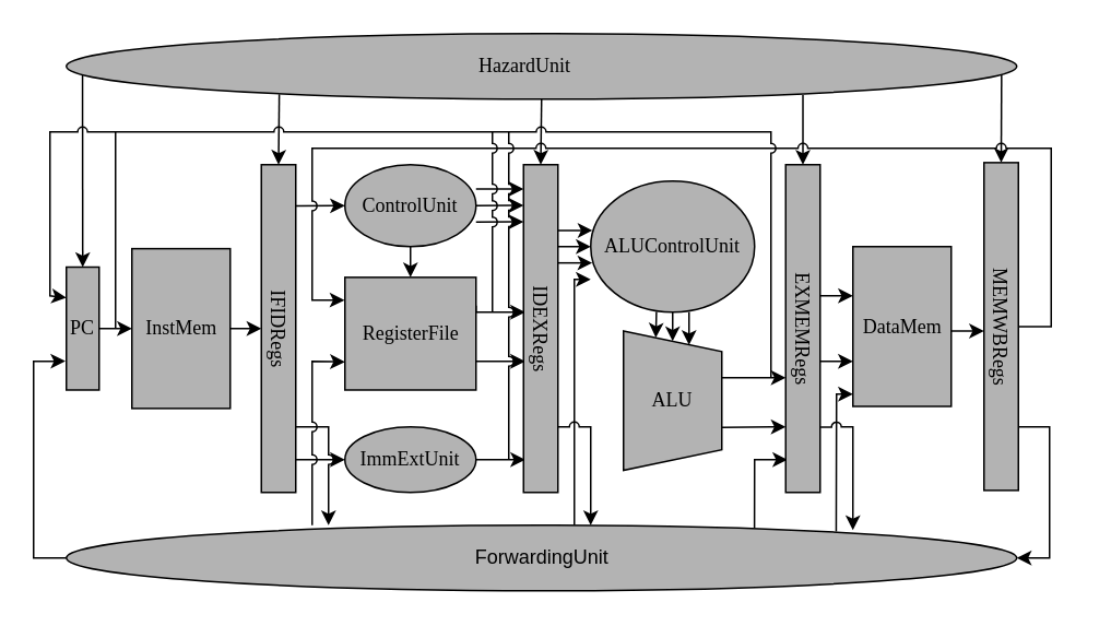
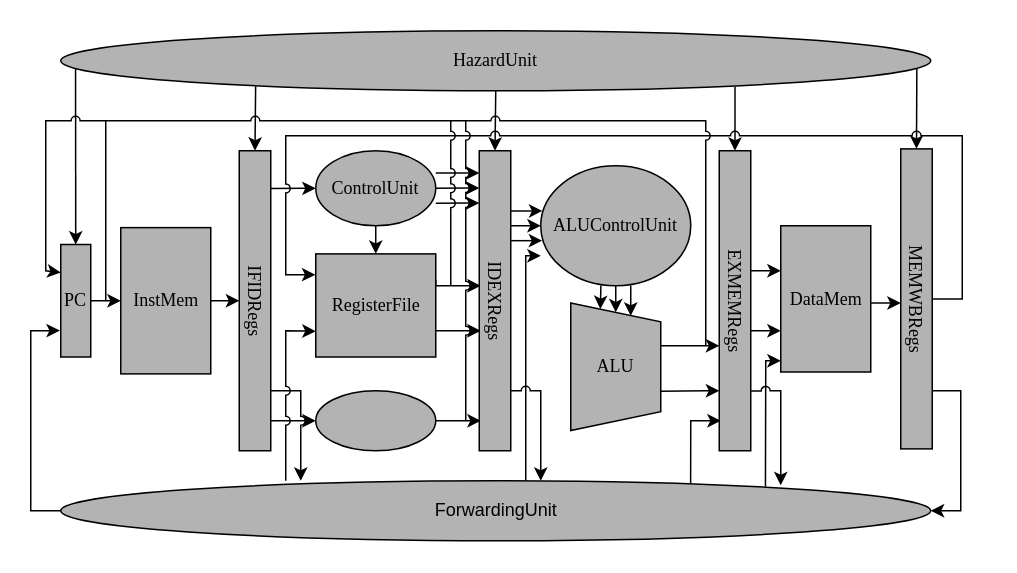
  <mxCell id="0" />
  <mxCell id="1" parent="0" />
  <mxCell id="2" value="" style="group;fillColor=#B3B3B3;fillStyle=auto;gradientColor=none;container=0;" parent="1" vertex="1" connectable="0"><mxGeometry x="40" y="162.5" width="20" height="75" as="geometry" /></mxCell>
  <mxCell id="3" style="edgeStyle=orthogonalEdgeStyle;rounded=0;orthogonalLoop=1;jettySize=auto;html=1;exitX=1;exitY=0.5;exitDx=0;exitDy=0;entryX=0;entryY=0.5;entryDx=0;entryDy=0;" parent="1" source="45" target="47" edge="1"><mxGeometry relative="1" as="geometry" /></mxCell>
  <mxCell id="4" value="" style="group;fillColor=#B3B3B3;container=0;" parent="1" vertex="1" connectable="0"><mxGeometry x="159" y="100" width="21" height="200" as="geometry" /></mxCell>
  <mxCell id="5" style="edgeStyle=orthogonalEdgeStyle;rounded=0;orthogonalLoop=1;jettySize=auto;html=1;exitX=1;exitY=0.5;exitDx=0;exitDy=0;entryX=0;entryY=0.5;entryDx=0;entryDy=0;" parent="1" source="47" target="49" edge="1"><mxGeometry relative="1" as="geometry" /></mxCell>
  <mxCell id="6" value="" style="endArrow=classic;html=1;rounded=0;entryX=0;entryY=0.5;entryDx=0;entryDy=0;exitX=1.004;exitY=0.126;exitDx=0;exitDy=0;exitPerimeter=0;" parent="1" source="49" target="51" edge="1"><mxGeometry width="50" height="50" relative="1" as="geometry"><mxPoint x="230" y="220" as="sourcePoint" /><mxPoint x="280" y="170" as="targetPoint" /></mxGeometry></mxCell>
  <mxCell id="7" value="" style="endArrow=classic;html=1;rounded=0;entryX=0;entryY=0.5;entryDx=0;entryDy=0;" parent="1" target="55" edge="1"><mxGeometry width="50" height="50" relative="1" as="geometry"><mxPoint x="180" y="280" as="sourcePoint" /><mxPoint x="220" y="160" as="targetPoint" /></mxGeometry></mxCell>
  <mxCell id="8" value="" style="endArrow=classic;html=1;rounded=0;entryX=0;entryY=0.25;entryDx=0;entryDy=0;" parent="1" edge="1"><mxGeometry width="50" height="50" relative="1" as="geometry"><mxPoint x="290" y="135" as="sourcePoint" /><mxPoint x="319" y="134.87" as="targetPoint" /></mxGeometry></mxCell>
  <mxCell id="9" value="" style="endArrow=classic;html=1;rounded=0;entryX=0;entryY=0.5;entryDx=0;entryDy=0;exitX=1;exitY=0.25;exitDx=0;exitDy=0;" parent="1" source="57" target="59" edge="1"><mxGeometry width="50" height="50" relative="1" as="geometry"><mxPoint x="340" y="160" as="sourcePoint" /><mxPoint x="390" y="140" as="targetPoint" /><Array as="points" /></mxGeometry></mxCell>
  <mxCell id="10" style="edgeStyle=orthogonalEdgeStyle;rounded=0;orthogonalLoop=1;jettySize=auto;html=1;exitX=0.5;exitY=1;exitDx=0;exitDy=0;entryX=0;entryY=0.5;entryDx=0;entryDy=0;" parent="1" source="59" target="61" edge="1"><mxGeometry relative="1" as="geometry"><mxPoint x="410" y="210" as="targetPoint" /></mxGeometry></mxCell>
  <mxCell id="11" value="" style="endArrow=classic;html=1;rounded=0;entryX=0;entryY=0.75;entryDx=0;entryDy=0;exitX=0.575;exitY=-0.002;exitDx=0;exitDy=0;exitPerimeter=0;" parent="1" edge="1"><mxGeometry width="50" height="50" relative="1" as="geometry"><mxPoint x="440.12" y="260.375" as="sourcePoint" /><mxPoint x="479" y="260" as="targetPoint" /><Array as="points"><mxPoint x="470" y="260" /></Array></mxGeometry></mxCell>
  <mxCell id="12" value="" style="endArrow=classic;html=1;rounded=0;entryX=0;entryY=0.75;entryDx=0;entryDy=0;exitX=0.575;exitY=-0.002;exitDx=0;exitDy=0;exitPerimeter=0;" parent="1" edge="1"><mxGeometry width="50" height="50" relative="1" as="geometry"><mxPoint x="440" y="230" as="sourcePoint" /><mxPoint x="479" y="230" as="targetPoint" /><Array as="points" /></mxGeometry></mxCell>
  <mxCell id="13" value="" style="endArrow=classic;html=1;rounded=0;entryX=0.048;entryY=0.671;entryDx=0;entryDy=0;exitX=0.401;exitY=0.998;exitDx=0;exitDy=0;exitPerimeter=0;entryPerimeter=0;" parent="1" source="59" target="61" edge="1"><mxGeometry width="50" height="50" relative="1" as="geometry"><mxPoint x="390" y="230" as="sourcePoint" /><mxPoint x="440" y="180" as="targetPoint" /></mxGeometry></mxCell>
  <mxCell id="14" value="" style="endArrow=classic;html=1;rounded=0;" parent="1" edge="1"><mxGeometry width="50" height="50" relative="1" as="geometry"><mxPoint x="420" y="190" as="sourcePoint" /><mxPoint x="420" y="210" as="targetPoint" /></mxGeometry></mxCell>
  <mxCell id="15" value="" style="endArrow=classic;html=1;rounded=0;entryX=0;entryY=0.308;entryDx=0;entryDy=0;entryPerimeter=0;" parent="1" target="67" edge="1"><mxGeometry width="50" height="50" relative="1" as="geometry"><mxPoint x="500" y="180" as="sourcePoint" /><mxPoint x="470" y="130" as="targetPoint" /></mxGeometry></mxCell>
  <mxCell id="16" value="" style="endArrow=classic;html=1;rounded=0;entryX=0;entryY=0.308;entryDx=0;entryDy=0;entryPerimeter=0;" parent="1" edge="1"><mxGeometry width="50" height="50" relative="1" as="geometry"><mxPoint x="500" y="220" as="sourcePoint" /><mxPoint x="520" y="220" as="targetPoint" /></mxGeometry></mxCell>
  <mxCell id="17" value="" style="endArrow=classic;html=1;rounded=0;entryX=0;entryY=0.308;entryDx=0;entryDy=0;entryPerimeter=0;" parent="1" edge="1"><mxGeometry width="50" height="50" relative="1" as="geometry"><mxPoint x="580" y="201.5" as="sourcePoint" /><mxPoint x="600" y="201.5" as="targetPoint" /></mxGeometry></mxCell>
  <mxCell id="18" value="" style="endArrow=classic;html=1;rounded=0;entryX=0.011;entryY=0.376;entryDx=0;entryDy=0;entryPerimeter=0;exitX=1.002;exitY=0.201;exitDx=0;exitDy=0;exitPerimeter=0;" parent="1" source="57" target="59" edge="1"><mxGeometry width="50" height="50" relative="1" as="geometry"><mxPoint x="340" y="130.5" as="sourcePoint" /><mxPoint x="362" y="130" as="targetPoint" /></mxGeometry></mxCell>
  <mxCell id="19" value="" style="endArrow=classic;html=1;rounded=0;entryX=0.011;entryY=0.376;entryDx=0;entryDy=0;entryPerimeter=0;exitX=1.002;exitY=0.201;exitDx=0;exitDy=0;exitPerimeter=0;" parent="1" edge="1"><mxGeometry width="50" height="50" relative="1" as="geometry"><mxPoint x="340" y="159.95" as="sourcePoint" /><mxPoint x="361" y="159.95" as="targetPoint" /></mxGeometry></mxCell>
  <mxCell id="20" value="" style="endArrow=classic;html=1;rounded=0;exitX=0.399;exitY=-0.002;exitDx=0;exitDy=0;exitPerimeter=0;startFill=0;endFill=1;" parent="1" edge="1"><mxGeometry width="50" height="50" relative="1" as="geometry"><mxPoint x="350" y="320" as="sourcePoint" /><mxPoint x="360" y="170" as="targetPoint" /><Array as="points"><mxPoint x="350" y="170" /></Array></mxGeometry></mxCell>
  <mxCell id="21" value="" style="endArrow=classic;html=1;rounded=0;startFill=0;endFill=1;exitX=0.81;exitY=0.095;exitDx=0;exitDy=0;exitPerimeter=0;" parent="1" source="72" edge="1"><mxGeometry width="50" height="50" relative="1" as="geometry"><mxPoint x="510" y="320" as="sourcePoint" /><mxPoint x="520" y="240" as="targetPoint" /><Array as="points"><mxPoint x="510" y="240" /></Array></mxGeometry></mxCell>
  <mxCell id="22" value="" style="endArrow=classic;html=1;rounded=0;exitX=0.724;exitY=0.047;exitDx=0;exitDy=0;exitPerimeter=0;endFill=1;" parent="1" source="72" edge="1"><mxGeometry width="50" height="50" relative="1" as="geometry"><mxPoint x="460" y="320" as="sourcePoint" /><mxPoint x="480" y="280" as="targetPoint" /><Array as="points"><mxPoint x="460" y="280" /></Array></mxGeometry></mxCell>
  <mxCell id="23" value="" style="endArrow=classic;html=1;rounded=0;exitX=0;exitY=0.5;exitDx=0;exitDy=0;endFill=1;entryX=-0.028;entryY=0.765;entryDx=0;entryDy=0;entryPerimeter=0;" parent="1" source="72" target="45" edge="1"><mxGeometry width="50" height="50" relative="1" as="geometry"><mxPoint x="150" y="280" as="sourcePoint" /><mxPoint x="50" y="240" as="targetPoint" /><Array as="points"><mxPoint x="20" y="340" /><mxPoint x="20" y="290" /><mxPoint x="20" y="220" /></Array></mxGeometry></mxCell>
  <mxCell id="24" value="" style="endArrow=classic;html=1;rounded=0;entryX=0;entryY=0.25;entryDx=0;entryDy=0;exitX=1;exitY=0.5;exitDx=0;exitDy=0;" parent="1" source="51" edge="1"><mxGeometry width="50" height="50" relative="1" as="geometry"><mxPoint x="300" y="124.81" as="sourcePoint" /><mxPoint x="319" y="124.81" as="targetPoint" /></mxGeometry></mxCell>
  <mxCell id="25" value="" style="endArrow=classic;html=1;rounded=0;entryX=0;entryY=0.25;entryDx=0;entryDy=0;exitX=1;exitY=0.297;exitDx=0;exitDy=0;exitPerimeter=0;" parent="1" source="51" edge="1"><mxGeometry width="50" height="50" relative="1" as="geometry"><mxPoint x="300" y="114.87" as="sourcePoint" /><mxPoint x="319" y="114.87" as="targetPoint" /></mxGeometry></mxCell>
  <mxCell id="26" style="edgeStyle=orthogonalEdgeStyle;rounded=0;orthogonalLoop=1;jettySize=auto;html=1;exitX=1;exitY=0.5;exitDx=0;exitDy=0;entryX=0.048;entryY=0.9;entryDx=0;entryDy=0;entryPerimeter=0;" parent="1" source="55" target="57" edge="1"><mxGeometry relative="1" as="geometry" /></mxCell>
  <mxCell id="27" style="edgeStyle=orthogonalEdgeStyle;rounded=0;orthogonalLoop=1;jettySize=auto;html=1;exitX=0.5;exitY=1;exitDx=0;exitDy=0;entryX=0.5;entryY=0;entryDx=0;entryDy=0;" parent="1" source="51" target="53" edge="1"><mxGeometry relative="1" as="geometry" /></mxCell>
  <mxCell id="28" style="edgeStyle=orthogonalEdgeStyle;rounded=0;orthogonalLoop=1;jettySize=auto;html=1;exitX=1;exitY=0.25;exitDx=0;exitDy=0;" parent="1" source="53" edge="1"><mxGeometry relative="1" as="geometry"><mxPoint x="320" y="190" as="targetPoint" /><Array as="points"><mxPoint x="290" y="190" /><mxPoint x="320" y="190" /></Array></mxGeometry></mxCell>
  <mxCell id="29" value="" style="endArrow=classic;html=1;rounded=0;entryX=1;entryY=0.5;entryDx=0;entryDy=0;" parent="1" target="72" edge="1"><mxGeometry width="50" height="50" relative="1" as="geometry"><mxPoint x="621" y="260" as="sourcePoint" /><mxPoint x="640" y="330" as="targetPoint" /><Array as="points"><mxPoint x="640" y="260" /><mxPoint x="640" y="290" /><mxPoint x="640" y="340" /></Array></mxGeometry></mxCell>
  <mxCell id="30" value="" style="endArrow=classic;html=1;rounded=0;exitX=1.011;exitY=0.801;exitDx=0;exitDy=0;exitPerimeter=0;jumpStyle=arc;" parent="1" source="65" edge="1"><mxGeometry width="50" height="50" relative="1" as="geometry"><mxPoint x="500.874" y="260" as="sourcePoint" /><mxPoint x="520" y="323" as="targetPoint" /><Array as="points"><mxPoint x="520" y="260" /></Array></mxGeometry></mxCell>
  <mxCell id="31" value="" style="endArrow=classic;html=1;rounded=0;exitX=1.011;exitY=0.801;exitDx=0;exitDy=0;exitPerimeter=0;jumpStyle=arc;" parent="1" edge="1"><mxGeometry width="50" height="50" relative="1" as="geometry"><mxPoint x="340" y="260" as="sourcePoint" /><mxPoint x="360" y="320" as="targetPoint" /><Array as="points"><mxPoint x="360" y="260" /></Array></mxGeometry></mxCell>
  <mxCell id="32" value="" style="endArrow=classic;html=1;rounded=0;jumpStyle=arc;" parent="1" edge="1"><mxGeometry width="50" height="50" relative="1" as="geometry"><mxPoint x="180" y="260" as="sourcePoint" /><mxPoint x="200" y="320" as="targetPoint" /><Array as="points"><mxPoint x="200" y="260" /><mxPoint x="200" y="290" /></Array></mxGeometry></mxCell>
  <mxCell id="33" value="" style="endArrow=classic;html=1;rounded=0;exitX=0.017;exitY=0.629;exitDx=0;exitDy=0;exitPerimeter=0;entryX=0.5;entryY=0;entryDx=0;entryDy=0;" parent="1" source="63" target="45" edge="1"><mxGeometry width="50" height="50" relative="1" as="geometry"><mxPoint x="50" y="70" as="sourcePoint" /><mxPoint x="50" y="160" as="targetPoint" /></mxGeometry></mxCell>
  <mxCell id="34" value="" style="endArrow=classic;html=1;rounded=0;entryX=0.5;entryY=0;entryDx=0;entryDy=0;exitX=0.224;exitY=0.927;exitDx=0;exitDy=0;exitPerimeter=0;" parent="1" source="63" target="49" edge="1"><mxGeometry width="50" height="50" relative="1" as="geometry"><mxPoint x="170" y="80" as="sourcePoint" /><mxPoint x="250" y="90" as="targetPoint" /></mxGeometry></mxCell>
  <mxCell id="35" value="" style="endArrow=classic;html=1;rounded=0;exitX=0.5;exitY=1;exitDx=0;exitDy=0;entryX=0.5;entryY=0;entryDx=0;entryDy=0;" parent="1" source="63" target="57" edge="1"><mxGeometry width="50" height="50" relative="1" as="geometry"><mxPoint x="310" y="90" as="sourcePoint" /><mxPoint x="340" y="90" as="targetPoint" /></mxGeometry></mxCell>
  <mxCell id="36" value="" style="endArrow=classic;html=1;rounded=0;entryX=0.5;entryY=0;entryDx=0;entryDy=0;exitX=0.775;exitY=0.936;exitDx=0;exitDy=0;exitPerimeter=0;" parent="1" source="63" target="65" edge="1"><mxGeometry width="50" height="50" relative="1" as="geometry"><mxPoint x="490" y="77" as="sourcePoint" /><mxPoint x="500" y="100" as="targetPoint" /></mxGeometry></mxCell>
  <mxCell id="37" value="" style="endArrow=classic;html=1;rounded=0;entryX=0.5;entryY=0;entryDx=0;entryDy=0;exitX=0.984;exitY=0.633;exitDx=0;exitDy=0;exitPerimeter=0;" parent="1" source="63" target="69" edge="1"><mxGeometry width="50" height="50" relative="1" as="geometry"><mxPoint x="611" y="65" as="sourcePoint" /><mxPoint x="600" y="100" as="targetPoint" /></mxGeometry></mxCell>
  <mxCell id="38" style="edgeStyle=orthogonalEdgeStyle;rounded=0;orthogonalLoop=1;jettySize=auto;html=1;exitX=1;exitY=0.5;exitDx=0;exitDy=0;entryX=-0.003;entryY=0.202;entryDx=0;entryDy=0;entryPerimeter=0;jumpStyle=arc;" parent="1" source="69" target="53" edge="1"><mxGeometry relative="1" as="geometry"><mxPoint x="310" y="150" as="targetPoint" /><Array as="points"><mxPoint x="641" y="199" /><mxPoint x="641" y="90" /><mxPoint x="190" y="90" /><mxPoint x="190" y="183" /></Array></mxGeometry></mxCell>
  <mxCell id="39" value="" style="endArrow=classic;html=1;rounded=0;entryX=0;entryY=0.75;entryDx=0;entryDy=0;jumpStyle=arc;" parent="1" target="53" edge="1"><mxGeometry width="50" height="50" relative="1" as="geometry"><mxPoint x="190" y="320" as="sourcePoint" /><mxPoint x="310" y="180" as="targetPoint" /><Array as="points"><mxPoint x="190" y="220" /></Array></mxGeometry></mxCell>
  <mxCell id="40" value="" style="endArrow=classic;html=1;rounded=0;jumpStyle=arc;entryX=0;entryY=0.25;entryDx=0;entryDy=0;" parent="1" target="45" edge="1"><mxGeometry width="50" height="50" relative="1" as="geometry"><mxPoint x="470" y="230" as="sourcePoint" /><mxPoint x="40" y="200" as="targetPoint" /><Array as="points"><mxPoint x="470" y="80" /><mxPoint x="30" y="80" /><mxPoint x="30" y="180" /></Array></mxGeometry></mxCell>
  <mxCell id="41" style="edgeStyle=orthogonalEdgeStyle;rounded=0;orthogonalLoop=1;jettySize=auto;html=1;exitX=1;exitY=0.25;exitDx=0;exitDy=0;" parent="1" edge="1"><mxGeometry relative="1" as="geometry"><mxPoint x="290" y="220" as="sourcePoint" /><mxPoint x="320" y="220" as="targetPoint" /></mxGeometry></mxCell>
  <mxCell id="42" value="" style="endArrow=none;html=1;rounded=0;jumpStyle=arc;" parent="1" edge="1"><mxGeometry width="50" height="50" relative="1" as="geometry"><mxPoint x="300" y="190" as="sourcePoint" /><mxPoint x="300" y="80" as="targetPoint" /></mxGeometry></mxCell>
  <mxCell id="43" value="" style="endArrow=none;html=1;rounded=0;" parent="1" edge="1"><mxGeometry width="50" height="50" relative="1" as="geometry"><mxPoint x="70" y="200" as="sourcePoint" /><mxPoint x="70" y="80" as="targetPoint" /></mxGeometry></mxCell>
  <mxCell id="44" value="" style="endArrow=none;html=1;rounded=0;jumpStyle=arc;" parent="1" edge="1"><mxGeometry width="50" height="50" relative="1" as="geometry"><mxPoint x="310" y="280" as="sourcePoint" /><mxPoint x="310" y="80" as="targetPoint" /></mxGeometry></mxCell>
  <mxCell id="45" value="" style="rounded=0;whiteSpace=wrap;html=1;container=0;fillStyle=auto;fillColor=#B3B3B3;" parent="1" vertex="1"><mxGeometry x="40" y="162.5" width="20" height="75" as="geometry" /></mxCell>
  <mxCell id="46" value="PC" style="text;html=1;align=center;verticalAlign=middle;whiteSpace=wrap;rounded=0;container=0;fontFamily=SarasaMonoSC;" parent="1" vertex="1"><mxGeometry x="41.25" y="185" width="17.5" height="30" as="geometry" /></mxCell>
  <mxCell id="47" value="" style="rounded=0;whiteSpace=wrap;html=1;fillColor=#B3B3B3;" parent="1" vertex="1"><mxGeometry x="80" y="151.25" width="60" height="97.5" as="geometry" /></mxCell>
  <mxCell id="48" value="InstMem" style="text;html=1;align=center;verticalAlign=middle;whiteSpace=wrap;rounded=0;fontFamily=SarasaMonoSC;" parent="1" vertex="1"><mxGeometry x="83.509" y="185" width="52.982" height="30" as="geometry" /></mxCell>
  <mxCell id="49" value="" style="rounded=0;whiteSpace=wrap;html=1;fillColor=#B3B3B3;" parent="1" vertex="1"><mxGeometry x="159" y="100" width="21" height="200" as="geometry" /></mxCell>
  <mxCell id="50" value="IFIDRegs" style="text;html=1;align=center;verticalAlign=middle;whiteSpace=wrap;rounded=0;rotation=90;fontFamily=SarasaMonoSC;" parent="1" vertex="1"><mxGeometry x="134.5" y="193.75" width="70" height="12.5" as="geometry" /></mxCell>
  <mxCell id="51" value="" style="ellipse;whiteSpace=wrap;html=1;strokeColor=#000000;fillColor=#B3B3B3;" parent="1" vertex="1"><mxGeometry x="210" y="100" width="80" height="50" as="geometry" /></mxCell>
  <mxCell id="52" value="ControlUnit" style="text;html=1;align=center;verticalAlign=middle;whiteSpace=wrap;rounded=0;fontFamily=SarasaMonoSC;" parent="1" vertex="1"><mxGeometry x="213" y="110" width="74" height="30" as="geometry" /></mxCell>
  <mxCell id="53" value="" style="rounded=0;whiteSpace=wrap;html=1;fillColor=#B3B3B3;" parent="1" vertex="1"><mxGeometry x="210" y="168.75" width="80" height="68.75" as="geometry" /></mxCell>
  <mxCell id="54" value="RegisterFile" style="text;html=1;align=center;verticalAlign=middle;whiteSpace=wrap;rounded=0;fontFamily=SarasaMonoSC;" parent="1" vertex="1"><mxGeometry x="214.678" y="192.548" width="70.643" height="21.154" as="geometry" /></mxCell>
  <mxCell id="55" value="" style="ellipse;whiteSpace=wrap;html=1;fillColor=#B3B3B3;" parent="1" vertex="1"><mxGeometry x="210" y="260" width="80" height="40" as="geometry" /></mxCell>
- <mxCell id="56" value="ImmExtUnit" style="text;html=1;align=center;verticalAlign=middle;whiteSpace=wrap;rounded=0;fontFamily=SarasaMonoSC;" parent="1" vertex="1"><mxGeometry x="222" y="267.5" width="56" height="25" as="geometry" /></mxCell>
  <mxCell id="57" value="" style="rounded=0;whiteSpace=wrap;html=1;fillColor=#B3B3B3;" parent="1" vertex="1"><mxGeometry x="319" y="100" width="21" height="200" as="geometry" /></mxCell>
  <mxCell id="58" value="IDEXRegs" style="text;html=1;align=center;verticalAlign=middle;whiteSpace=wrap;rounded=0;rotation=90;fontFamily=SarasaMonoSC;" parent="1" vertex="1"><mxGeometry x="294.5" y="193.75" width="70" height="12.5" as="geometry" /></mxCell>
  <mxCell id="59" value="" style="ellipse;whiteSpace=wrap;html=1;fillColor=#B3B3B3;" parent="1" vertex="1"><mxGeometry x="360" y="110" width="100" height="80" as="geometry" /></mxCell>
  <mxCell id="60" value="ALUControlUnit" style="text;html=1;align=center;verticalAlign=middle;whiteSpace=wrap;rounded=0;fontFamily=SarasaMonoSC;" parent="1" vertex="1"><mxGeometry x="366.25" y="137.5" width="87.5" height="25" as="geometry" /></mxCell>
  <mxCell id="61" value="" style="shape=trapezoid;perimeter=trapezoidPerimeter;whiteSpace=wrap;html=1;fixedSize=1;rotation=90;size=12.5;fillColor=#B3B3B3;" parent="1" vertex="1"><mxGeometry x="367.5" y="214" width="85" height="60" as="geometry" /></mxCell>
  <mxCell id="62" value="ALU" style="text;html=1;align=center;verticalAlign=middle;whiteSpace=wrap;rounded=0;fontFamily=SarasaMonoSC;" parent="1" vertex="1"><mxGeometry x="386.25" y="229" width="47.5" height="30" as="geometry" /></mxCell>
  <mxCell id="63" value="" style="ellipse;whiteSpace=wrap;html=1;fillColor=#B3B3B3;" parent="1" vertex="1"><mxGeometry x="40" y="20" width="580" height="40" as="geometry" /></mxCell>
- <mxCell id="64" value="HazardUnit" style="text;html=1;align=center;verticalAlign=middle;whiteSpace=wrap;rounded=0;fontFamily=SarasaMonoSC;" parent="1" vertex="1"><mxGeometry x="255" y="25" width="130" height="30" as="geometry" /></mxCell>
+ <mxCell id="64" value="HazardUnit" style="text;html=1;align=center;verticalAlign=middle;whiteSpace=wrap;rounded=0;fontFamily=SarasaMonoSC;" parent="1" vertex="1"><mxGeometry x="265" y="25" width="130" height="30" as="geometry" /></mxCell>
  <mxCell id="65" value="" style="rounded=0;whiteSpace=wrap;html=1;fillColor=#B3B3B3;" parent="1" vertex="1"><mxGeometry x="479" y="100" width="21" height="200" as="geometry" /></mxCell>
  <mxCell id="66" value="EXMEMRegs" style="text;html=1;align=center;verticalAlign=middle;whiteSpace=wrap;rounded=0;rotation=90;fontFamily=SarasaMonoSC;" parent="1" vertex="1"><mxGeometry x="444.5" y="193.75" width="90" height="12.5" as="geometry" /></mxCell>
  <mxCell id="67" value="" style="rounded=0;whiteSpace=wrap;html=1;fillColor=#B3B3B3;" parent="1" vertex="1"><mxGeometry x="520" y="150" width="60" height="97.5" as="geometry" /></mxCell>
  <mxCell id="68" value="DataMem" style="text;html=1;align=center;verticalAlign=middle;whiteSpace=wrap;rounded=0;fontFamily=SarasaMonoSC;" parent="1" vertex="1"><mxGeometry x="523.509" y="183.75" width="52.982" height="30" as="geometry" /></mxCell>
  <mxCell id="69" value="" style="rounded=0;whiteSpace=wrap;html=1;fillColor=#B3B3B3;" parent="1" vertex="1"><mxGeometry x="600" y="98.75" width="21" height="200" as="geometry" /></mxCell>
  <mxCell id="70" value="MEMWBRegs" style="text;html=1;align=center;verticalAlign=middle;whiteSpace=wrap;rounded=0;rotation=90;fontFamily=SarasaMonoSC;" parent="1" vertex="1"><mxGeometry x="565.5" y="192.5" width="90" height="12.5" as="geometry" /></mxCell>
  <mxCell id="71" value="" style="group;fontFamily=SarasaMonoSC;" parent="1" vertex="1" connectable="0"><mxGeometry x="40" y="320" width="580" height="40" as="geometry" /></mxCell>
  <mxCell id="72" value="" style="ellipse;whiteSpace=wrap;html=1;fillColor=#B3B3B3;" parent="71" vertex="1"><mxGeometry width="580" height="40" as="geometry" /></mxCell>
  <mxCell id="73" value="ForwardingUnit" style="text;html=1;align=center;verticalAlign=middle;whiteSpace=wrap;rounded=0;" parent="71" vertex="1"><mxGeometry x="214.6" y="5" width="150.8" height="30" as="geometry" /></mxCell>
